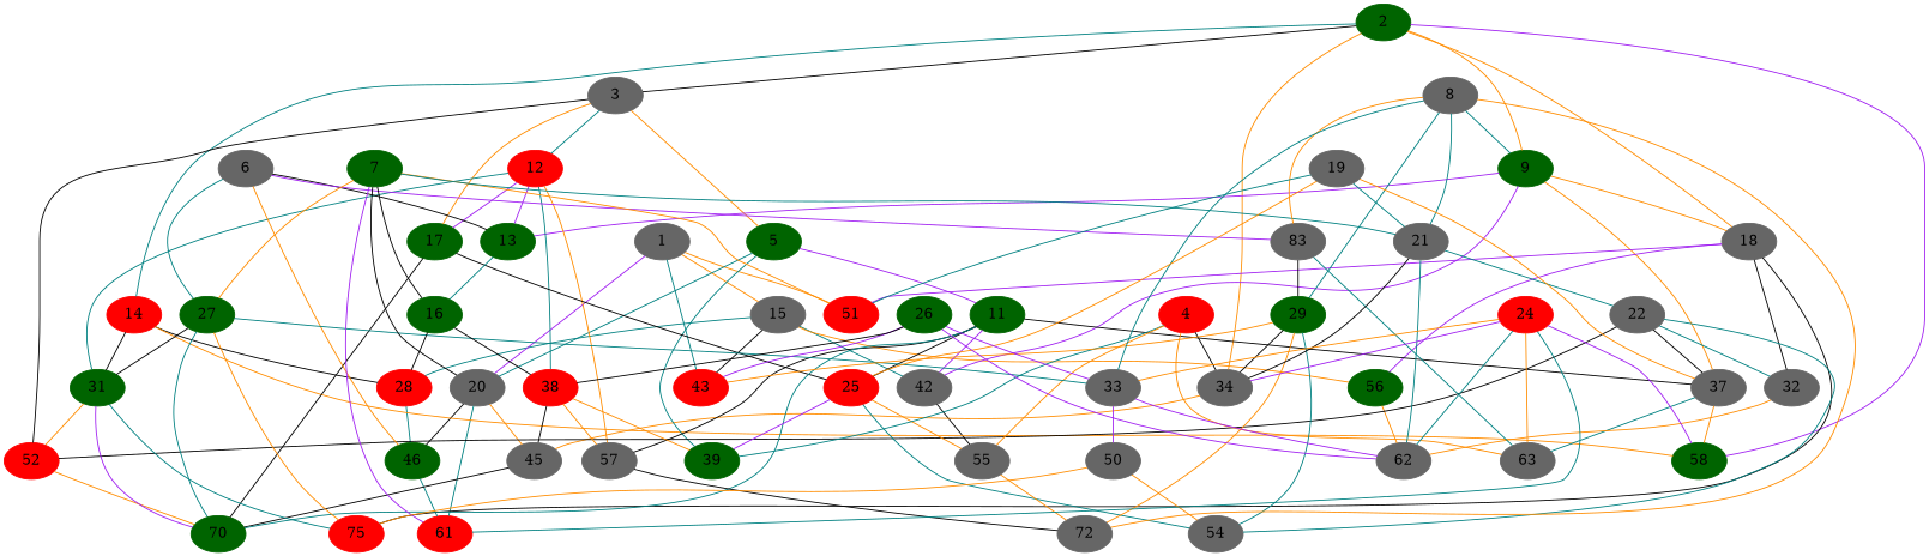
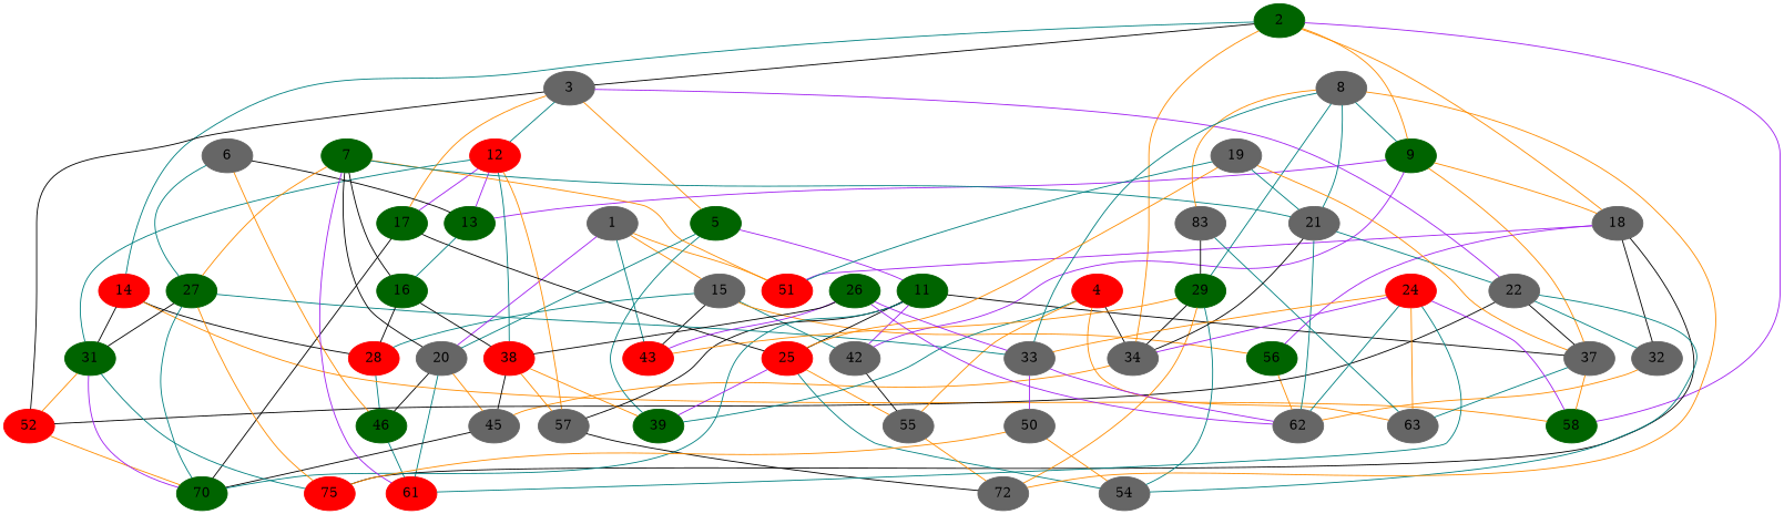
  graph {
    node [color=gray40 style=filled]
    edge [color=darkorange]
    15 [super="+48"]
    43 [color=red]
    42
    28 [color=red]
    56 [color=darkgreen]
    1
    20 [super="+71"]
    51 [color=red]
    46 [color=darkgreen]
    61 [color=red]
    45
    2 [color=darkgreen super="+68"]
    3 [super="+65"]
    9 [color=darkgreen super="+10"]
    14 [color=red]
    18 [super="+74"]
    34 [super="+69"]
    58 [color=darkgreen]
    5 [color=darkgreen]
    12 [color=red super="+41"]
    17 [color=darkgreen]
    22 [super="+35"]
    52 [color=red]
    13 [color=darkgreen]
    37 [super="+73"]
    31 [color=darkgreen super="+49"]
    32
    75 [color=red]
    39 [color=darkgreen]
    11 [color=darkgreen super="+36"]
    57
    38 [color=red super="+40"]
    25 [color=red super="+53"]
    70 [color=darkgreen super="+72"]
    54
    4 [color=red]
    55
    63
    n39 [label=72]
    6
    n41 [label=83]
    27 [color=darkgreen super="+66"]
    16 [color=darkgreen]
    29 [color=darkgreen super="+59"]
    33 [super="+67"]
    7 [color=darkgreen super="+47"]
    21 [super="+30"]
    62 [super="+64"]
    8 [super="+60"]
    50
    19
    24 [color=red super="+44"]
    26 [color=darkgreen]
    15 -- 43 [color=black]
    15 -- 42 [color=teal]
    15 -- 28 [color=teal]
    15 -- 56 [weight=2]
    42 -- 55 [color=black]
    28 -- 46 [color=teal]
    56 -- 62
    1 -- 15
    1 -- 43 [color=teal]
    1 -- 20 [color=purple]
    1 -- 51
    20 -- 46 [color=black]
    20 -- 61 [color=teal]
    20 -- 45
    46 -- 61 [color=teal]
    45 -- 70 [color=black]
    2 -- 3 [color=black]
    2 -- 9
    2 -- 14 [color=teal]
    2 -- 18
    2 -- 34
    2 -- 58 [color=purple]
    3 -- 5
    3 -- 12 [color=teal]
    3 -- 17
+   3 -- 22 [color=purple]
    3 -- 52 [color=black]
    9 -- 42 [color=purple]
    9 -- 18
    9 -- 13 [color=purple]
    9 -- 37
    14 -- 28 [color=black]
    14 -- 58
    14 -- 31 [color=black]
    18 -- 56 [color=purple]
    18 -- 51 [color=purple]
    18 -- 32 [color=black]
    18 -- 75 [color=black]
    34 -- 45
    5 -- 20 [color=teal]
    5 -- 39 [color=teal]
    5 -- 11 [color=purple]
    12 -- 17 [color=purple]
    12 -- 13 [color=purple]
    12 -- 31 [color=teal]
    12 -- 57
    12 -- 38 [color=teal]
    17 -- 25 [color=black]
    17 -- 70 [color=black]
    22 -- 52 [color=black]
    22 -- 37 [color=black]
    22 -- 32 [color=teal]
    22 -- 54 [color=teal]
    52 -- 70
    13 -- 16 [color=teal]
    37 -- 58
    37 -- 63 [color=teal]
    31 -- 52
    31 -- 75 [color=teal]
    31 -- 70 [color=purple]
    32 -- 62
    11 -- 42 [color=purple]
    11 -- 37 [color=black]
    11 -- 57 [color=black]
    11 -- 25 [color=black]
    11 -- 70 [color=teal]
    57 -- n39 [color=black]
    38 -- 45 [color=black]
    38 -- 39
    38 -- 57
    25 -- 39 [color=purple]
    25 -- 54 [color=teal]
    25 -- 55
    4 -- 34 [color=black]
    4 -- 39 [color=teal]
    4 -- 55
    4 -- 63
    55 -- n39
    6 -- 46
    6 -- 13 [color=black]
-   6 -- n41 [color=purple]
    6 -- 27 [color=teal]
    n41 -- 63 [color=teal]
    n41 -- 29 [color=black]
    27 -- 31 [color=black]
    27 -- 75
    27 -- 70 [color=teal]
    27 -- 33 [color=teal]
    16 -- 28 [color=black]
    16 -- 38 [color=black]
    29 -- 43
    29 -- 34 [color=black]
    29 -- 54 [color=teal]
    29 -- n39
    33 -- 62 [color=purple]
    33 -- 50 [color=purple]
    7 -- 20 [color=black]
    7 -- 51
    7 -- 61 [color=purple]
    7 -- 27
    7 -- 16 [color=black]
    7 -- 21 [color=teal]
    21 -- 34 [color=black]
    21 -- 22 [color=teal]
    21 -- 62 [color=teal]
    8 -- 9 [color=teal]
    8 -- n39
    8 -- n41
    8 -- 29 [color=teal]
    8 -- 33 [color=teal]
    8 -- 21 [color=teal]
    50 -- 75
    50 -- 54
    19 -- 51 [color=teal]
    19 -- 37
    19 -- 25
    19 -- 21 [color=teal]
    24 -- 61 [color=teal]
    24 -- 34 [color=purple]
    24 -- 58 [color=purple]
    24 -- 63
    24 -- 33
    24 -- 62 [color=teal]
    26 -- 43 [color=purple]
    26 -- 38 [color=black]
    26 -- 33 [color=purple]
    26 -- 62 [color=purple]
  }
